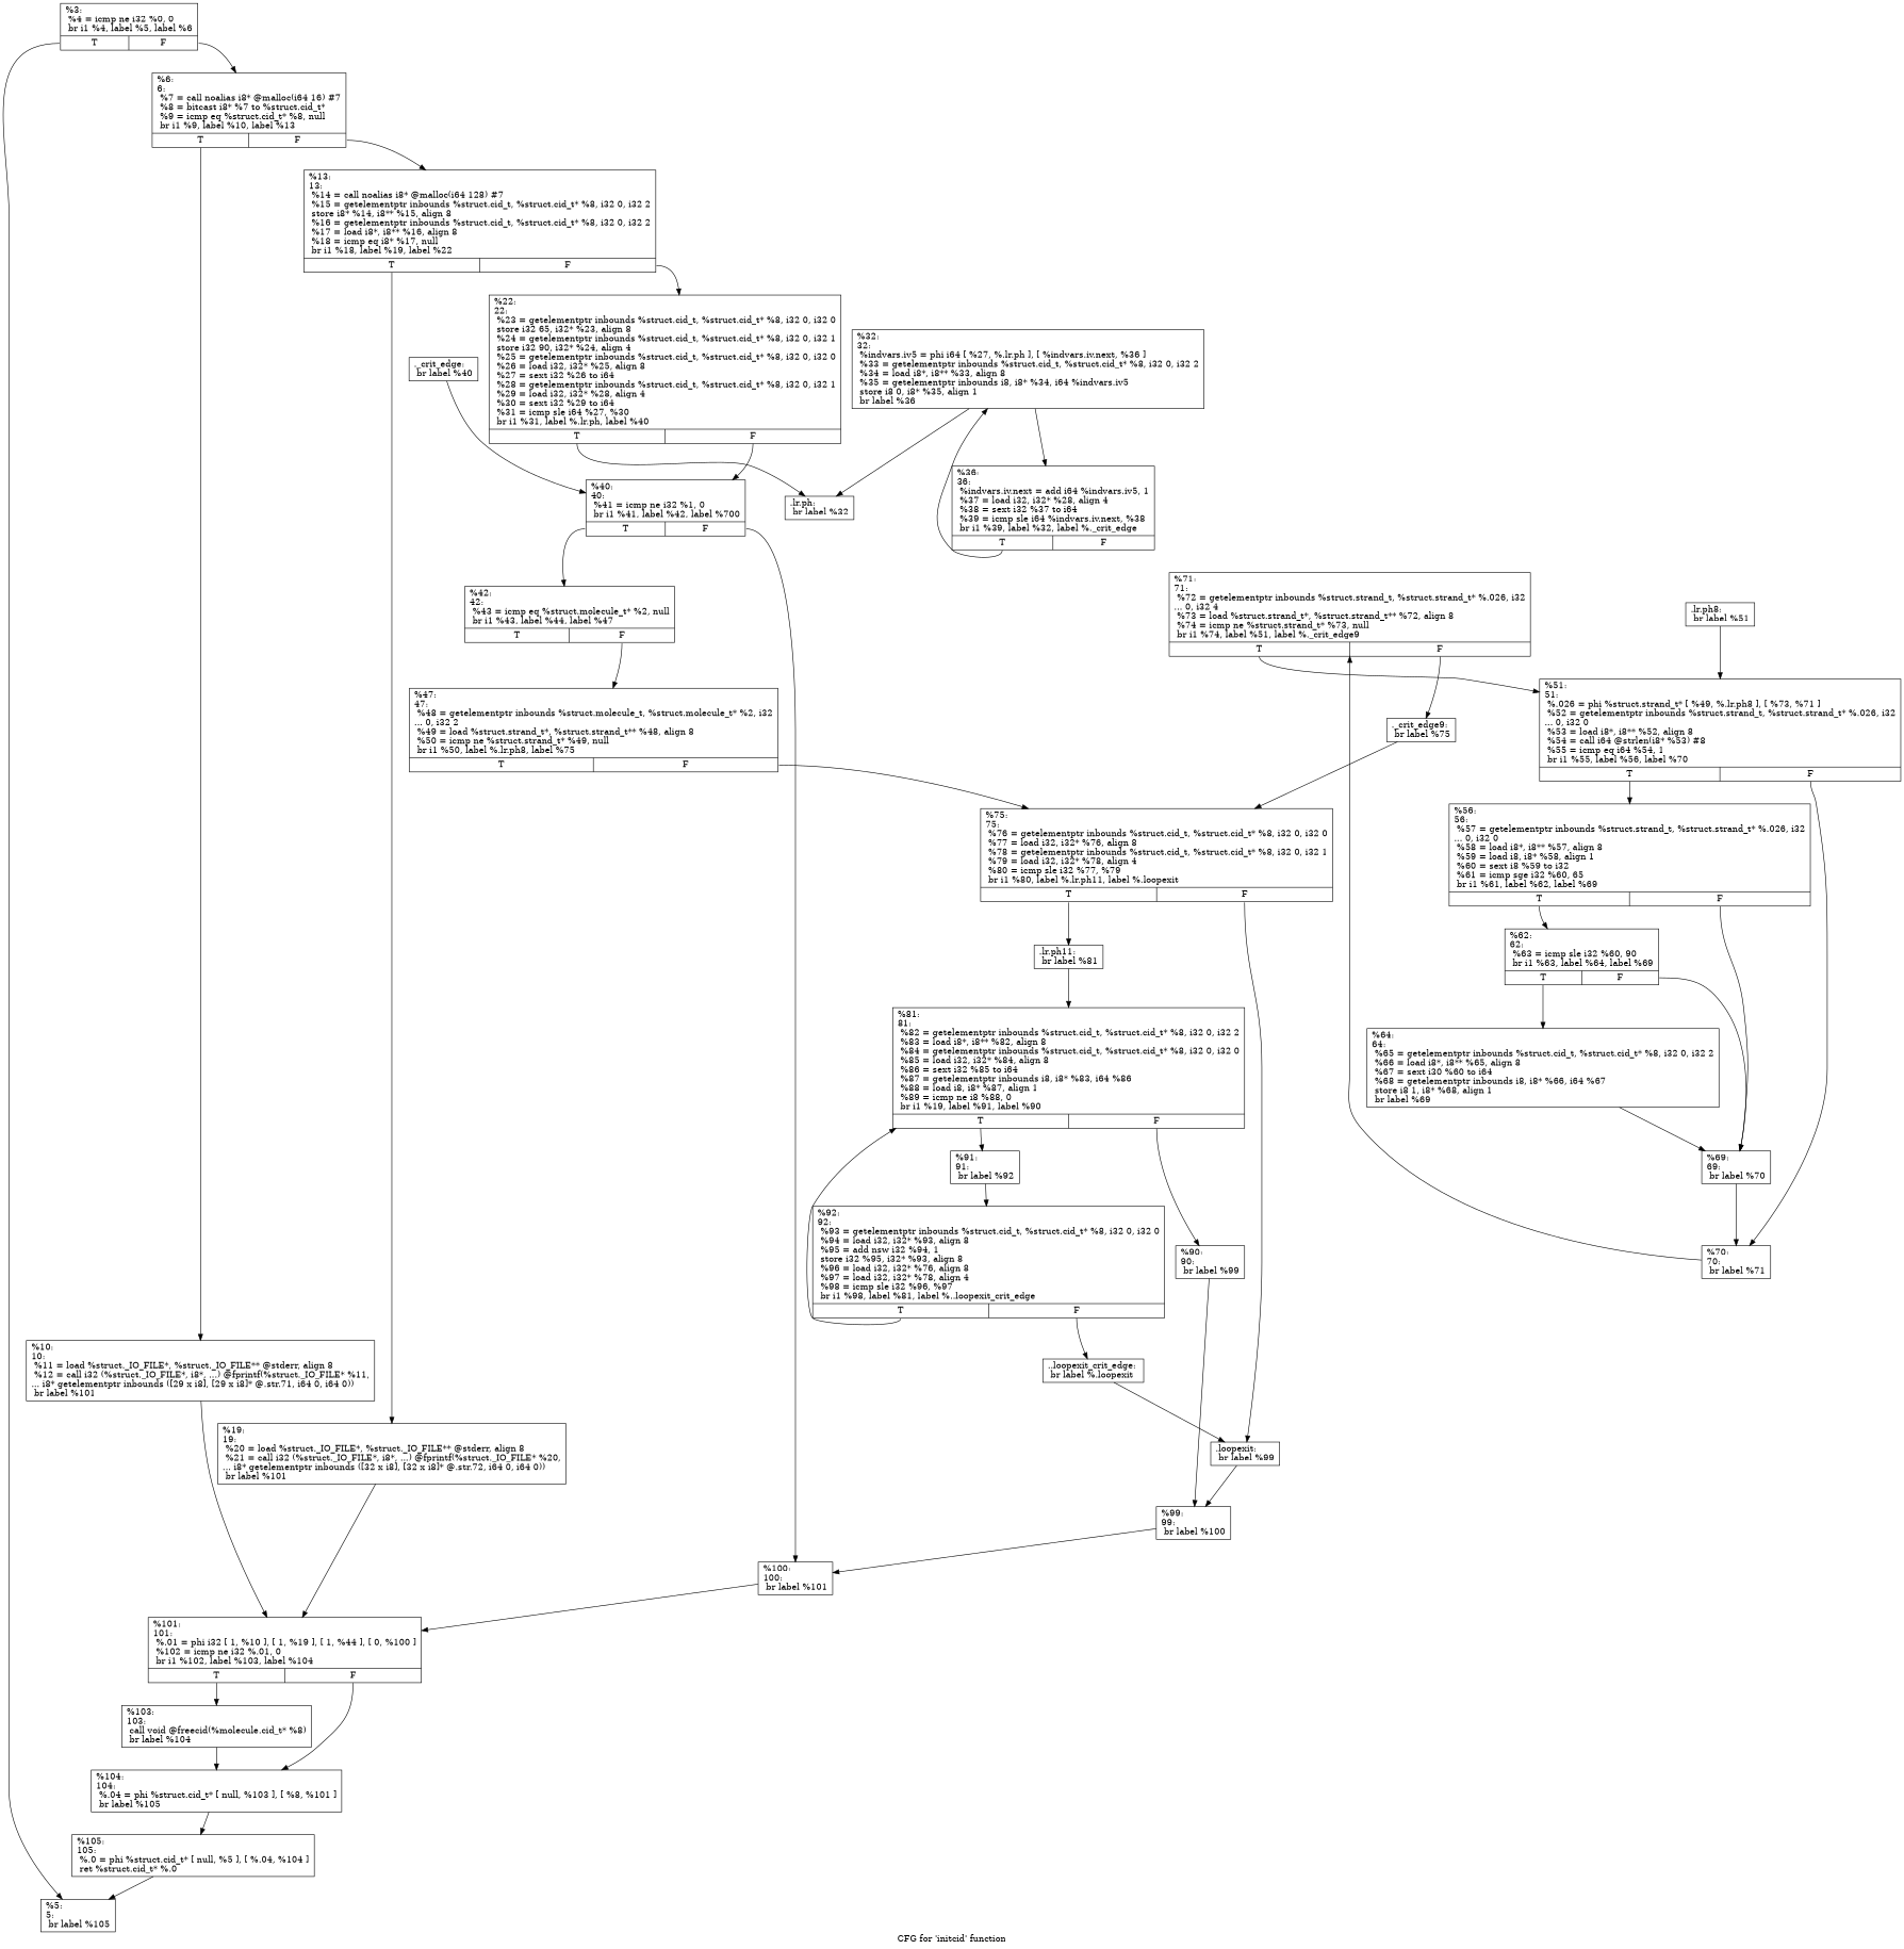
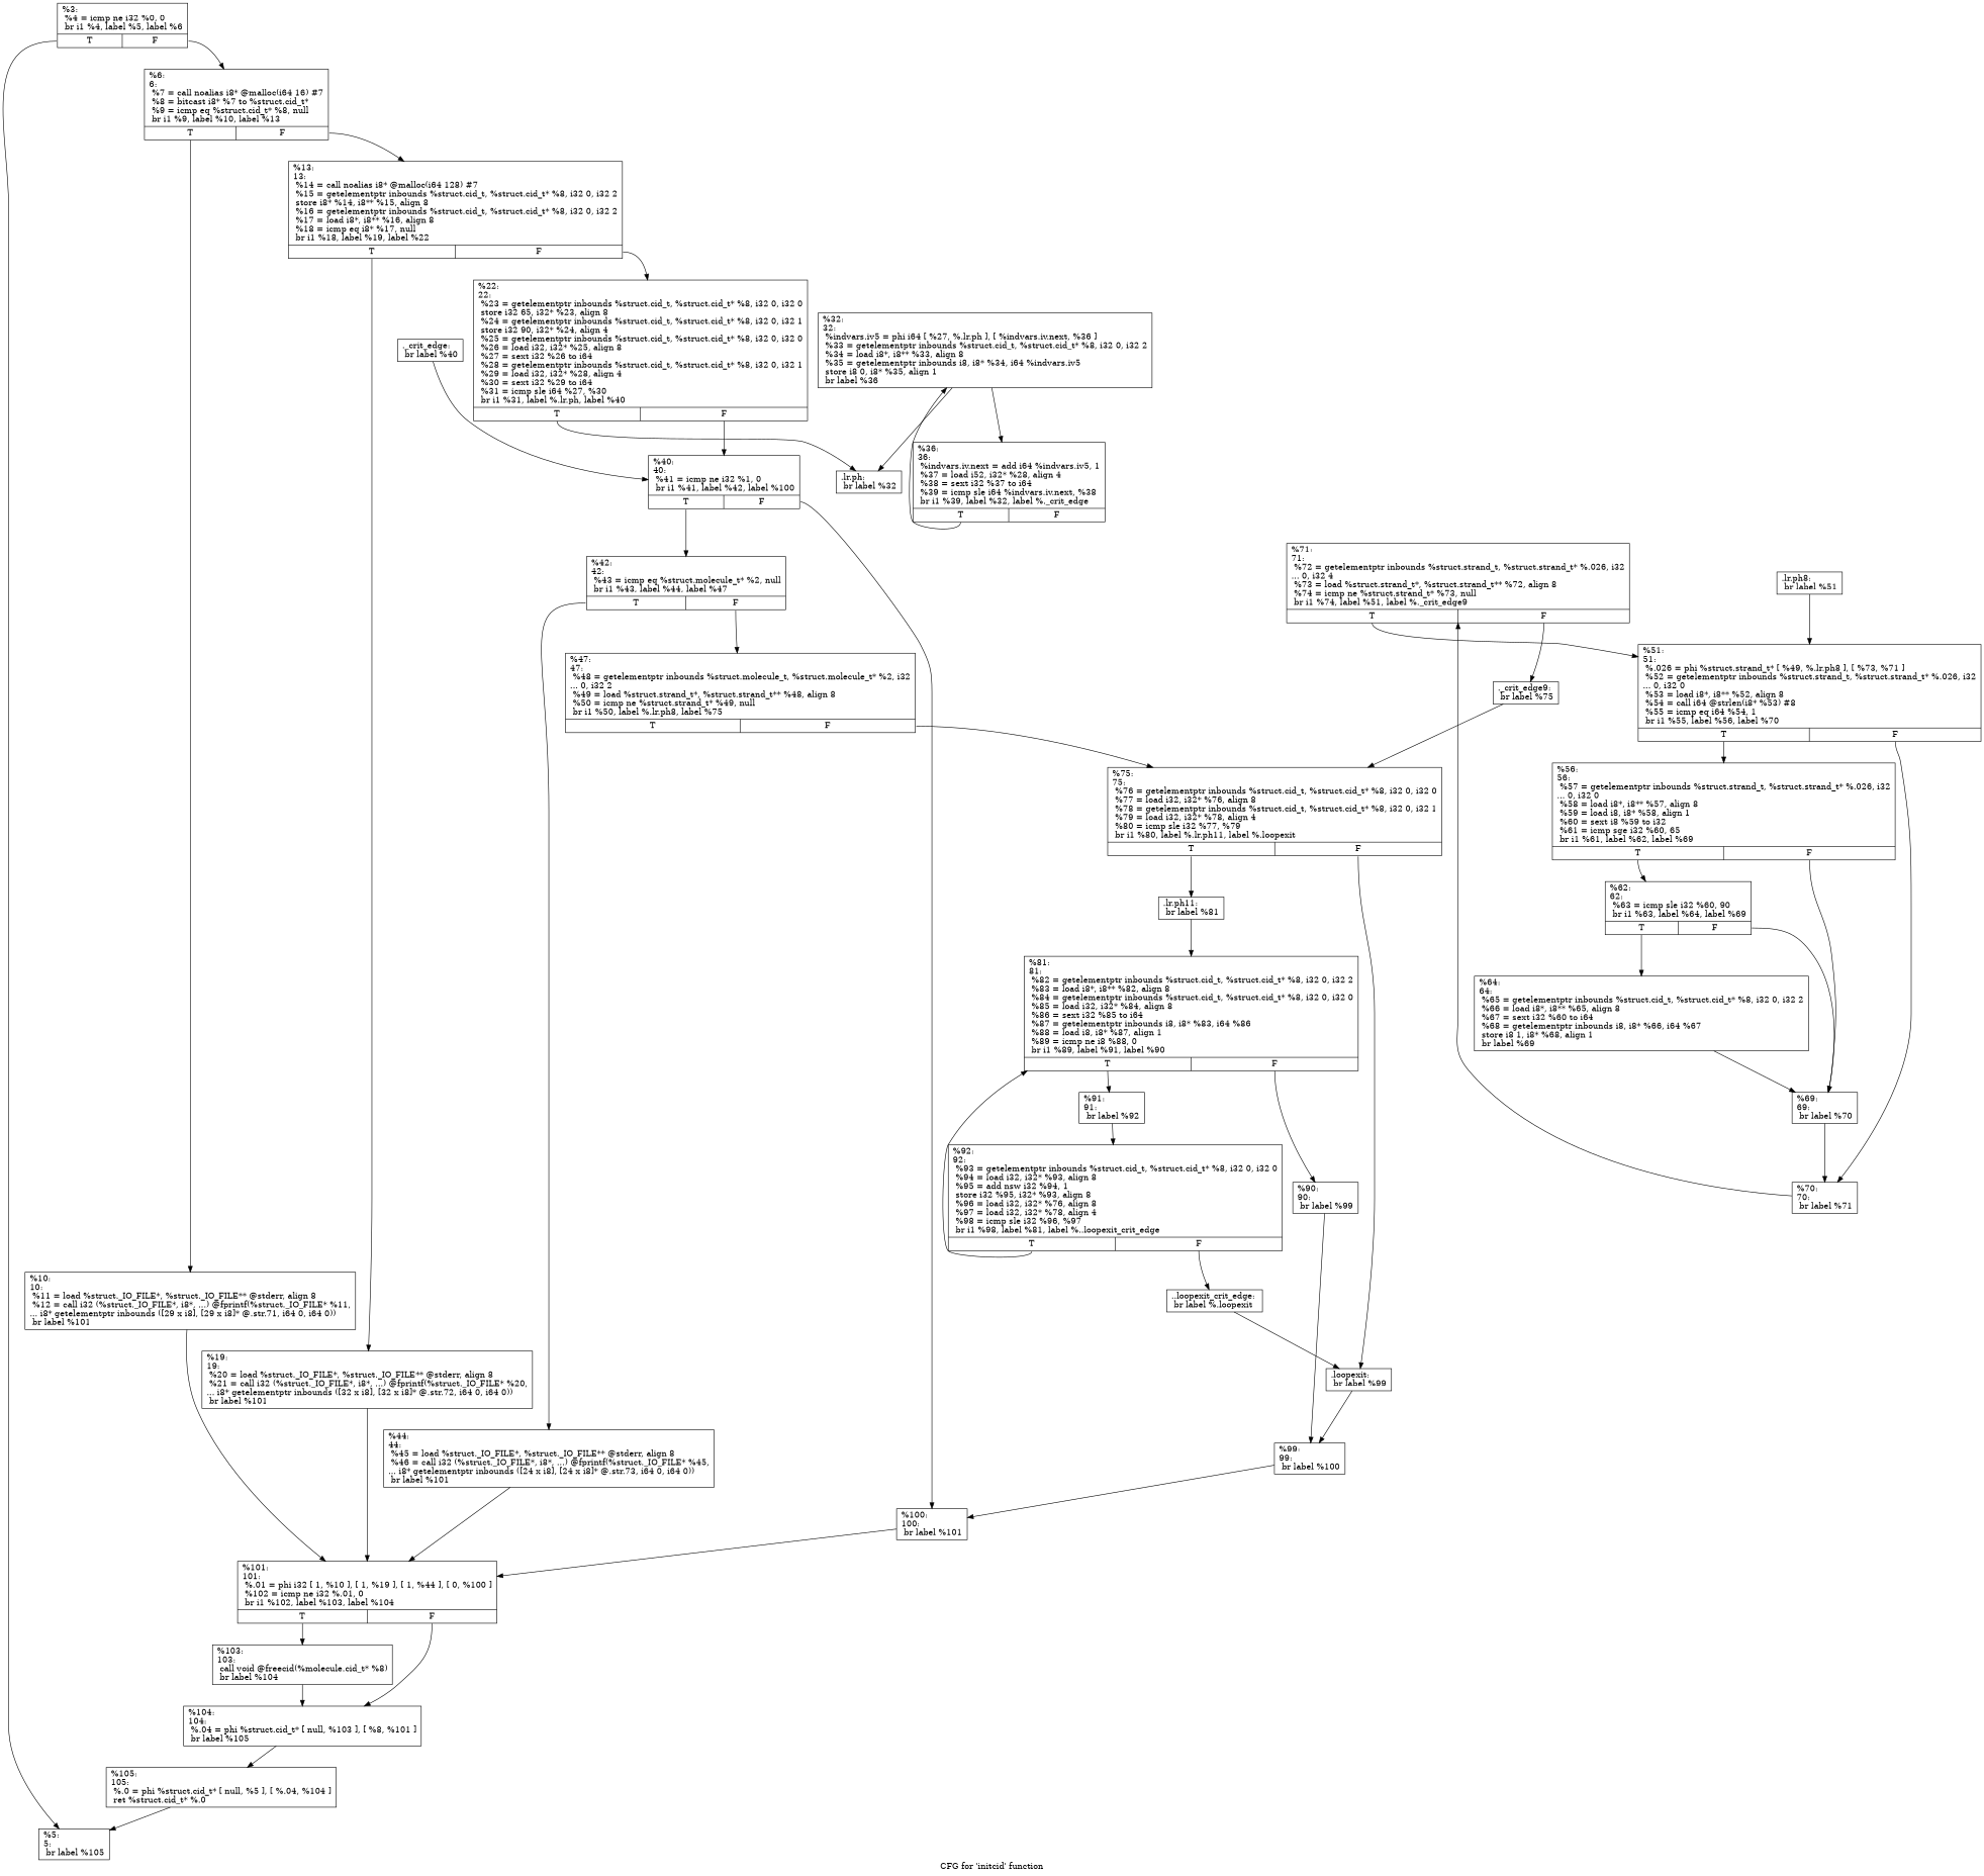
  digraph {
    label="CFG for 'initcid' function"
    node [shape=record]
    n1 [label="{%3:\l  %4 = icmp ne i32 %0, 0\l  br i1 %4, label %5, label %6\l|{<s0>T|<s1>F}}"]
    n2 [label="{%5:\l5:                                                \l  br label %105\l}"]
    n3 [label="{%6:\l6:                                                \l  %7 = call noalias i8* @malloc(i64 16) #7\l  %8 = bitcast i8* %7 to %struct.cid_t*\l  %9 = icmp eq %struct.cid_t* %8, null\l  br i1 %9, label %10, label %13\l|{<s0>T|<s1>F}}"]
    n4 [label="{%10:\l10:                                               \l  %11 = load %struct._IO_FILE*, %struct._IO_FILE** @stderr, align 8\l  %12 = call i32 (%struct._IO_FILE*, i8*, ...) @fprintf(%struct._IO_FILE* %11,\l... i8* getelementptr inbounds ([29 x i8], [29 x i8]* @.str.71, i64 0, i64 0))\l  br label %101\l}"]
    n5 [label="{%13:\l13:                                               \l  %14 = call noalias i8* @malloc(i64 128) #7\l  %15 = getelementptr inbounds %struct.cid_t, %struct.cid_t* %8, i32 0, i32 2\l  store i8* %14, i8** %15, align 8\l  %16 = getelementptr inbounds %struct.cid_t, %struct.cid_t* %8, i32 0, i32 2\l  %17 = load i8*, i8** %16, align 8\l  %18 = icmp eq i8* %17, null\l  br i1 %18, label %19, label %22\l|{<s0>T|<s1>F}}"]
    n6 [label="{%105:\l105:                                              \l  %.0 = phi %struct.cid_t* [ null, %5 ], [ %.04, %104 ]\l  ret %struct.cid_t* %.0\l}"]
    n7 [label="{%101:\l101:                                              \l  %.01 = phi i32 [ 1, %10 ], [ 1, %19 ], [ 1, %44 ], [ 0, %100 ]\l  %102 = icmp ne i32 %.01, 0\l  br i1 %102, label %103, label %104\l|{<s0>T|<s1>F}}"]
    n8 [label="{%19:\l19:                                               \l  %20 = load %struct._IO_FILE*, %struct._IO_FILE** @stderr, align 8\l  %21 = call i32 (%struct._IO_FILE*, i8*, ...) @fprintf(%struct._IO_FILE* %20,\l... i8* getelementptr inbounds ([32 x i8], [32 x i8]* @.str.72, i64 0, i64 0))\l  br label %101\l}"]
    n9 [label="{%22:\l22:                                               \l  %23 = getelementptr inbounds %struct.cid_t, %struct.cid_t* %8, i32 0, i32 0\l  store i32 65, i32* %23, align 8\l  %24 = getelementptr inbounds %struct.cid_t, %struct.cid_t* %8, i32 0, i32 1\l  store i32 90, i32* %24, align 4\l  %25 = getelementptr inbounds %struct.cid_t, %struct.cid_t* %8, i32 0, i32 0\l  %26 = load i32, i32* %25, align 8\l  %27 = sext i32 %26 to i64\l  %28 = getelementptr inbounds %struct.cid_t, %struct.cid_t* %8, i32 0, i32 1\l  %29 = load i32, i32* %28, align 4\l  %30 = sext i32 %29 to i64\l  %31 = icmp sle i64 %27, %30\l  br i1 %31, label %.lr.ph, label %40\l|{<s0>T|<s1>F}}"]
    n10 [label="{%103:\l103:                                              \l  call void @freecid(%molecule.cid_t* %8)\l  br label %104\l}"]
    n11 [label="{%104:\l104:                                              \l  %.04 = phi %struct.cid_t* [ null, %103 ], [ %8, %101 ]\l  br label %105\l}"]
    n12 [label="{.lr.ph:                                           \l  br label %32\l}"]
-   n13 [label="{%40:\l40:                                               \l  %41 = icmp ne i32 %1, 0\l  br i1 %41, label %42, label %700\l|{<s0>T|<s1>F}}"]
+   n13 [label="{%40:\l40:                                               \l  %41 = icmp ne i32 %1, 0\l  br i1 %41, label %42, label %100\l|{<s0>T|<s1>F}}"]
    n14 [label="{%42:\l42:                                               \l  %43 = icmp eq %struct.molecule_t* %2, null\l  br i1 %43, label %44, label %47\l|{<s0>T|<s1>F}}"]
    n15 [label="{%100:\l100:                                              \l  br label %101\l}"]
    n16 [label="{%32:\l32:                                               \l  %indvars.iv5 = phi i64 [ %27, %.lr.ph ], [ %indvars.iv.next, %36 ]\l  %33 = getelementptr inbounds %struct.cid_t, %struct.cid_t* %8, i32 0, i32 2\l  %34 = load i8*, i8** %33, align 8\l  %35 = getelementptr inbounds i8, i8* %34, i64 %indvars.iv5\l  store i8 0, i8* %35, align 1\l  br label %36\l}"]
-   n17 [label="{%36:\l36:                                               \l  %indvars.iv.next = add i64 %indvars.iv5, 1\l  %37 = load i32, i32* %28, align 4\l  %38 = sext i32 %37 to i64\l  %39 = icmp sle i64 %indvars.iv.next, %38\l  br i1 %39, label %32, label %._crit_edge\l|{<s0>T|<s1>F}}"]
+   n17 [label="{%36:\l36:                                               \l  %indvars.iv.next = add i64 %indvars.iv5, 1\l  %37 = load i52, i32* %28, align 4\l  %38 = sext i32 %37 to i64\l  %39 = icmp sle i64 %indvars.iv.next, %38\l  br i1 %39, label %32, label %._crit_edge\l|{<s0>T|<s1>F}}"]
+   n18 [label="{%44:\l44:                                               \l  %45 = load %struct._IO_FILE*, %struct._IO_FILE** @stderr, align 8\l  %46 = call i32 (%struct._IO_FILE*, i8*, ...) @fprintf(%struct._IO_FILE* %45,\l... i8* getelementptr inbounds ([24 x i8], [24 x i8]* @.str.73, i64 0, i64 0))\l  br label %101\l}"]
    n19 [label="{%47:\l47:                                               \l  %48 = getelementptr inbounds %struct.molecule_t, %struct.molecule_t* %2, i32\l... 0, i32 2\l  %49 = load %struct.strand_t*, %struct.strand_t** %48, align 8\l  %50 = icmp ne %struct.strand_t* %49, null\l  br i1 %50, label %.lr.ph8, label %75\l|{<s0>T|<s1>F}}"]
    n20 [label="{._crit_edge:                                      \l  br label %40\l}"]
    n21 [label="{%75:\l75:                                               \l  %76 = getelementptr inbounds %struct.cid_t, %struct.cid_t* %8, i32 0, i32 0\l  %77 = load i32, i32* %76, align 8\l  %78 = getelementptr inbounds %struct.cid_t, %struct.cid_t* %8, i32 0, i32 1\l  %79 = load i32, i32* %78, align 4\l  %80 = icmp sle i32 %77, %79\l  br i1 %80, label %.lr.ph11, label %.loopexit\l|{<s0>T|<s1>F}}"]
    n22 [label="{.lr.ph8:                                          \l  br label %51\l}"]
    n23 [label="{%51:\l51:                                               \l  %.026 = phi %struct.strand_t* [ %49, %.lr.ph8 ], [ %73, %71 ]\l  %52 = getelementptr inbounds %struct.strand_t, %struct.strand_t* %.026, i32\l... 0, i32 0\l  %53 = load i8*, i8** %52, align 8\l  %54 = call i64 @strlen(i8* %53) #8\l  %55 = icmp eq i64 %54, 1\l  br i1 %55, label %56, label %70\l|{<s0>T|<s1>F}}"]
    n24 [label="{.lr.ph11:                                         \l  br label %81\l}"]
    n25 [label="{.loopexit:                                        \l  br label %99\l}"]
    n26 [label="{%56:\l56:                                               \l  %57 = getelementptr inbounds %struct.strand_t, %struct.strand_t* %.026, i32\l... 0, i32 0\l  %58 = load i8*, i8** %57, align 8\l  %59 = load i8, i8* %58, align 1\l  %60 = sext i8 %59 to i32\l  %61 = icmp sge i32 %60, 65\l  br i1 %61, label %62, label %69\l|{<s0>T|<s1>F}}"]
    n27 [label="{%70:\l70:                                               \l  br label %71\l}"]
-   n28 [label="{%81:\l81:                                               \l  %82 = getelementptr inbounds %struct.cid_t, %struct.cid_t* %8, i32 0, i32 2\l  %83 = load i8*, i8** %82, align 8\l  %84 = getelementptr inbounds %struct.cid_t, %struct.cid_t* %8, i32 0, i32 0\l  %85 = load i32, i32* %84, align 8\l  %86 = sext i32 %85 to i64\l  %87 = getelementptr inbounds i8, i8* %83, i64 %86\l  %88 = load i8, i8* %87, align 1\l  %89 = icmp ne i8 %88, 0\l  br i1 %19, label %91, label %90\l|{<s0>T|<s1>F}}"]
+   n28 [label="{%81:\l81:                                               \l  %82 = getelementptr inbounds %struct.cid_t, %struct.cid_t* %8, i32 0, i32 2\l  %83 = load i8*, i8** %82, align 8\l  %84 = getelementptr inbounds %struct.cid_t, %struct.cid_t* %8, i32 0, i32 0\l  %85 = load i32, i32* %84, align 8\l  %86 = sext i32 %85 to i64\l  %87 = getelementptr inbounds i8, i8* %83, i64 %86\l  %88 = load i8, i8* %87, align 1\l  %89 = icmp ne i8 %88, 0\l  br i1 %89, label %91, label %90\l|{<s0>T|<s1>F}}"]
    n29 [label="{%99:\l99:                                               \l  br label %100\l}"]
    n30 [label="{%62:\l62:                                               \l  %63 = icmp sle i32 %60, 90\l  br i1 %63, label %64, label %69\l|{<s0>T|<s1>F}}"]
    n31 [label="{%69:\l69:                                               \l  br label %70\l}"]
    n32 [label="{%71:\l71:                                               \l  %72 = getelementptr inbounds %struct.strand_t, %struct.strand_t* %.026, i32\l... 0, i32 4\l  %73 = load %struct.strand_t*, %struct.strand_t** %72, align 8\l  %74 = icmp ne %struct.strand_t* %73, null\l  br i1 %74, label %51, label %._crit_edge9\l|{<s0>T|<s1>F}}"]
-   n33 [label="{%64:\l64:                                               \l  %65 = getelementptr inbounds %struct.cid_t, %struct.cid_t* %8, i32 0, i32 2\l  %66 = load i8*, i8** %65, align 8\l  %67 = sext i30 %60 to i64\l  %68 = getelementptr inbounds i8, i8* %66, i64 %67\l  store i8 1, i8* %68, align 1\l  br label %69\l}"]
+   n33 [label="{%64:\l64:                                               \l  %65 = getelementptr inbounds %struct.cid_t, %struct.cid_t* %8, i32 0, i32 2\l  %66 = load i8*, i8** %65, align 8\l  %67 = sext i32 %60 to i64\l  %68 = getelementptr inbounds i8, i8* %66, i64 %67\l  store i8 1, i8* %68, align 1\l  br label %69\l}"]
    n34 [label="{._crit_edge9:                                     \l  br label %75\l}"]
    n35 [label="{%91:\l91:                                               \l  br label %92\l}"]
    n36 [label="{%90:\l90:                                               \l  br label %99\l}"]
    n37 [label="{%92:\l92:                                               \l  %93 = getelementptr inbounds %struct.cid_t, %struct.cid_t* %8, i32 0, i32 0\l  %94 = load i32, i32* %93, align 8\l  %95 = add nsw i32 %94, 1\l  store i32 %95, i32* %93, align 8\l  %96 = load i32, i32* %76, align 8\l  %97 = load i32, i32* %78, align 4\l  %98 = icmp sle i32 %96, %97\l  br i1 %98, label %81, label %..loopexit_crit_edge\l|{<s0>T|<s1>F}}"]
    n38 [label="{..loopexit_crit_edge:                             \l  br label %.loopexit\l}"]
    n1 -> n2 [tailport=s0]
    n1 -> n3 [tailport=s1]
    n3 -> n4 [tailport=s0]
    n3 -> n5 [tailport=s1]
    n4 -> n7
    n5 -> n8 [tailport=s0]
    n5 -> n9 [tailport=s1]
    n6 -> n2
    n7 -> n10 [tailport=s0]
    n7 -> n11 [tailport=s1]
    n8 -> n7
    n9 -> n12 [tailport=s0]
    n9 -> n13 [tailport=s1]
    n10 -> n11
    n11 -> n6
    n13 -> n14 [tailport=s0]
    n13 -> n15 [tailport=s1]
+   n14 -> n18 [tailport=s0]
    n14 -> n19 [tailport=s1]
    n15 -> n7
    n16 -> n12
    n16 -> n17
    n17 -> n16 [tailport=s0]
+   n18 -> n7
    n19 -> n21 [tailport=s1]
    n20 -> n13
    n21 -> n24 [tailport=s0]
    n21 -> n25 [tailport=s1]
    n22 -> n23
    n23 -> n26 [tailport=s0]
    n23 -> n27 [tailport=s1]
    n24 -> n28
    n25 -> n29
    n26 -> n30 [tailport=s0]
    n26 -> n31 [tailport=s1]
    n27 -> n32
    n28 -> n35 [tailport=s0]
    n28 -> n36 [tailport=s1]
    n29 -> n15
    n30 -> n31 [tailport=s1]
    n30 -> n33 [tailport=s0]
    n31 -> n27
    n32 -> n23 [tailport=s0]
    n32 -> n34 [tailport=s1]
    n33 -> n31
    n34 -> n21
    n35 -> n37
    n36 -> n29
    n37 -> n28 [tailport=s0]
    n37 -> n38 [tailport=s1]
    n38 -> n25
  }
